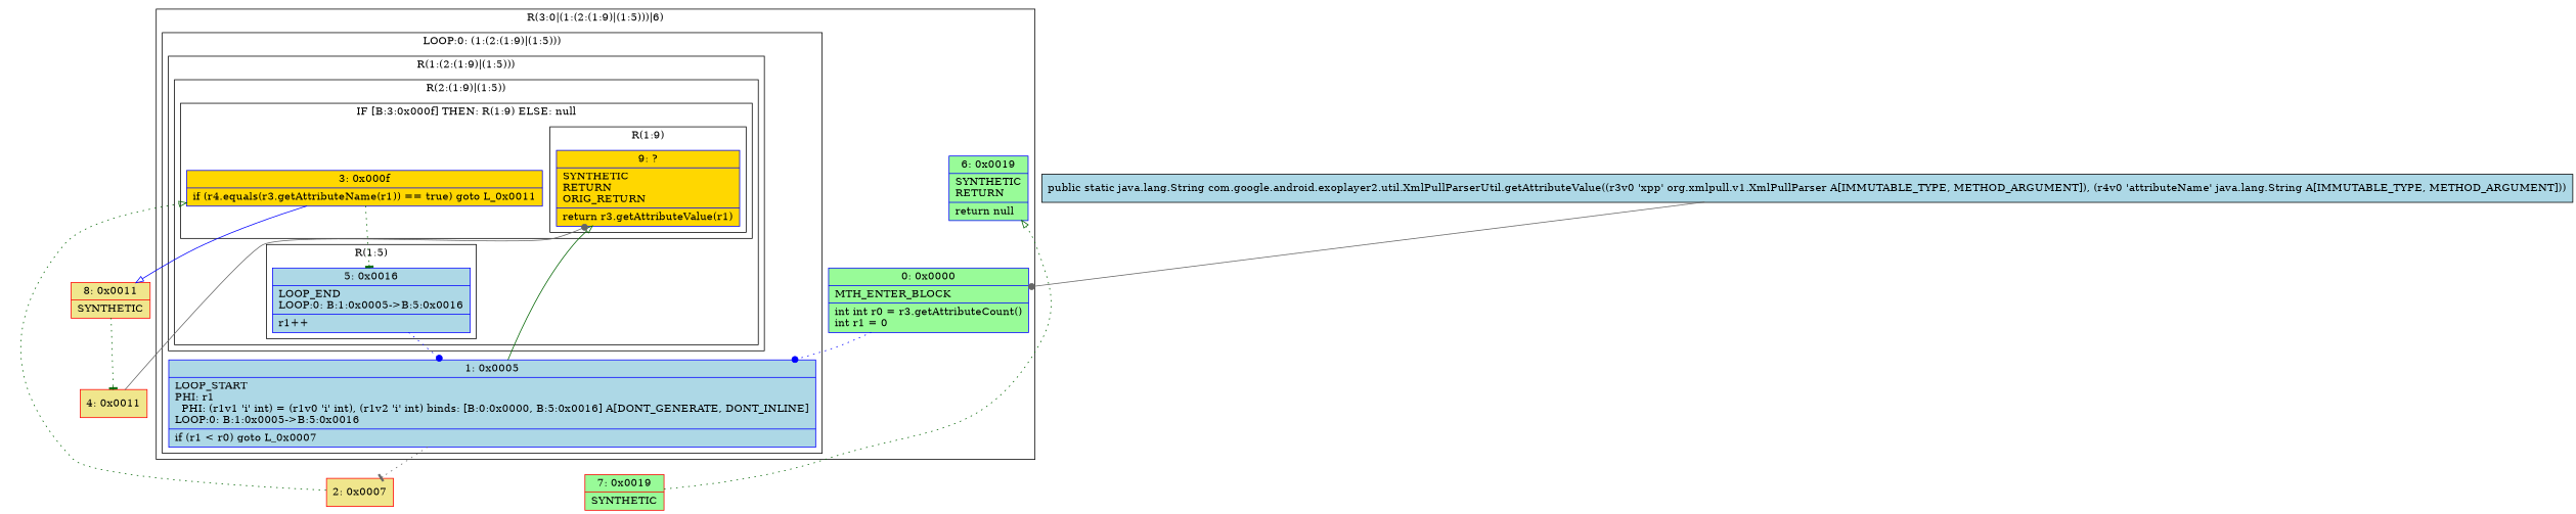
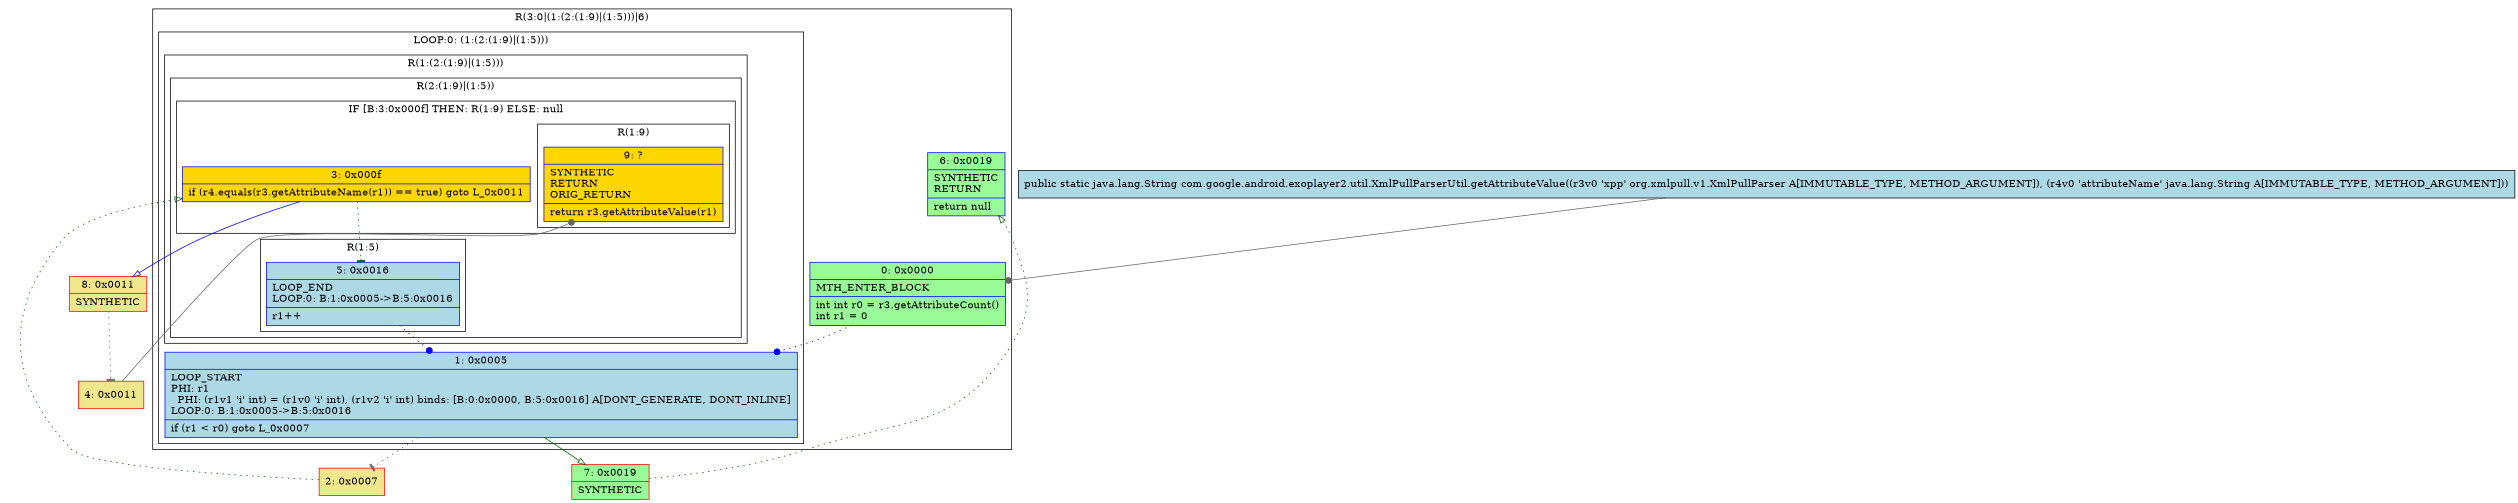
  digraph {
    fontname="DejaVu Serif"
    node [color=blue fillcolor=lightblue fontname="DejaVu Serif" shape=record style=filled]
    edge [arrowhead=onormal color=darkgreen fontname="DejaVu Serif" style=dotted]
    n1 [fillcolor=gold label="{9\:\ ?|SYNTHETIC\lRETURN\lORIG_RETURN\l|return r3.getAttributeValue(r1)\l}"]
    n2 [fillcolor=gold label="{3\:\ 0x000f|if (r4.equals(r3.getAttributeName(r1)) == true) goto L_0x0011\l}"]
    n3 [label="{5\:\ 0x0016|LOOP_END\lLOOP:0: B:1:0x0005\-\>B:5:0x0016\l|r1++\l}"]
    n4 [label="{1\:\ 0x0005|LOOP_START\lPHI: r1 \l  PHI: (r1v1 'i' int) = (r1v0 'i' int), (r1v2 'i' int) binds: [B:0:0x0000, B:5:0x0016] A[DONT_GENERATE, DONT_INLINE]\lLOOP:0: B:1:0x0005\-\>B:5:0x0016\l|if (r1 \< r0) goto L_0x0007\l}"]
    n5 [fillcolor=palegreen label="{0\:\ 0x0000|MTH_ENTER_BLOCK\l|int int r0 = r3.getAttributeCount()\lint r1 = 0\l}"]
    n6 [fillcolor=palegreen label="{6\:\ 0x0019|SYNTHETIC\lRETURN\l|return null\l}"]
    n7 [color=red fillcolor=khaki label="{8\:\ 0x0011|SYNTHETIC\l}"]
    n8 [color=red fillcolor=khaki label="{2\:\ 0x0007}"]
    n9 [color=red fillcolor=palegreen label="{7\:\ 0x0019|SYNTHETIC\l}"]
    n10 [color=red fillcolor=khaki label="{4\:\ 0x0011}"]
    n11 [label="{public static java.lang.String com.google.android.exoplayer2.util.XmlPullParserUtil.getAttributeValue((r3v0 'xpp' org.xmlpull.v1.XmlPullParser A[IMMUTABLE_TYPE, METHOD_ARGUMENT]), (r4v0 'attributeName' java.lang.String A[IMMUTABLE_TYPE, METHOD_ARGUMENT])) }" color=""]
    subgraph cluster_1 {
      label="R(3:0|(1:(2:(1:9)|(1:5)))|6)"
      n5
      n6
      subgraph cluster_2 {
        label="LOOP:0: (1:(2:(1:9)|(1:5)))"
        n4
        subgraph cluster_3 {
          label="R(1:(2:(1:9)|(1:5)))"
          subgraph cluster_4 {
            label="R(2:(1:9)|(1:5))"
            subgraph cluster_5 {
              label="IF [B:3:0x000f] THEN: R(1:9) ELSE: null"
              n2
              subgraph cluster_6 {
                label="R(1:9)"
                n1
              }
            }
            subgraph cluster_7 {
              label="R(1:5)"
              n3
            }
          }
        }
      }
    }
    n2 -> n3 [arrowhead=tee]
    n2 -> n7 [color=blue style=solid]
    n3 -> n4 [arrowhead=dot color=blue]
    n4 -> n8 [arrowhead=tee color=gray40]
-   n4 -> n1 [style=solid]
+   n4 -> n9 [style=solid]
    n5 -> n4 [arrowhead=dot color=blue]
-   n7 -> n10 [arrowhead=tee]
+   n7 -> n10 [arrowhead=tee color=gray40]
    n8 -> n2
    n9 -> n6
    n10 -> n1 [arrowhead=dot color=gray40 style=solid]
    n11 -> n5 [arrowhead=dot color=gray40 style=solid]
  }
